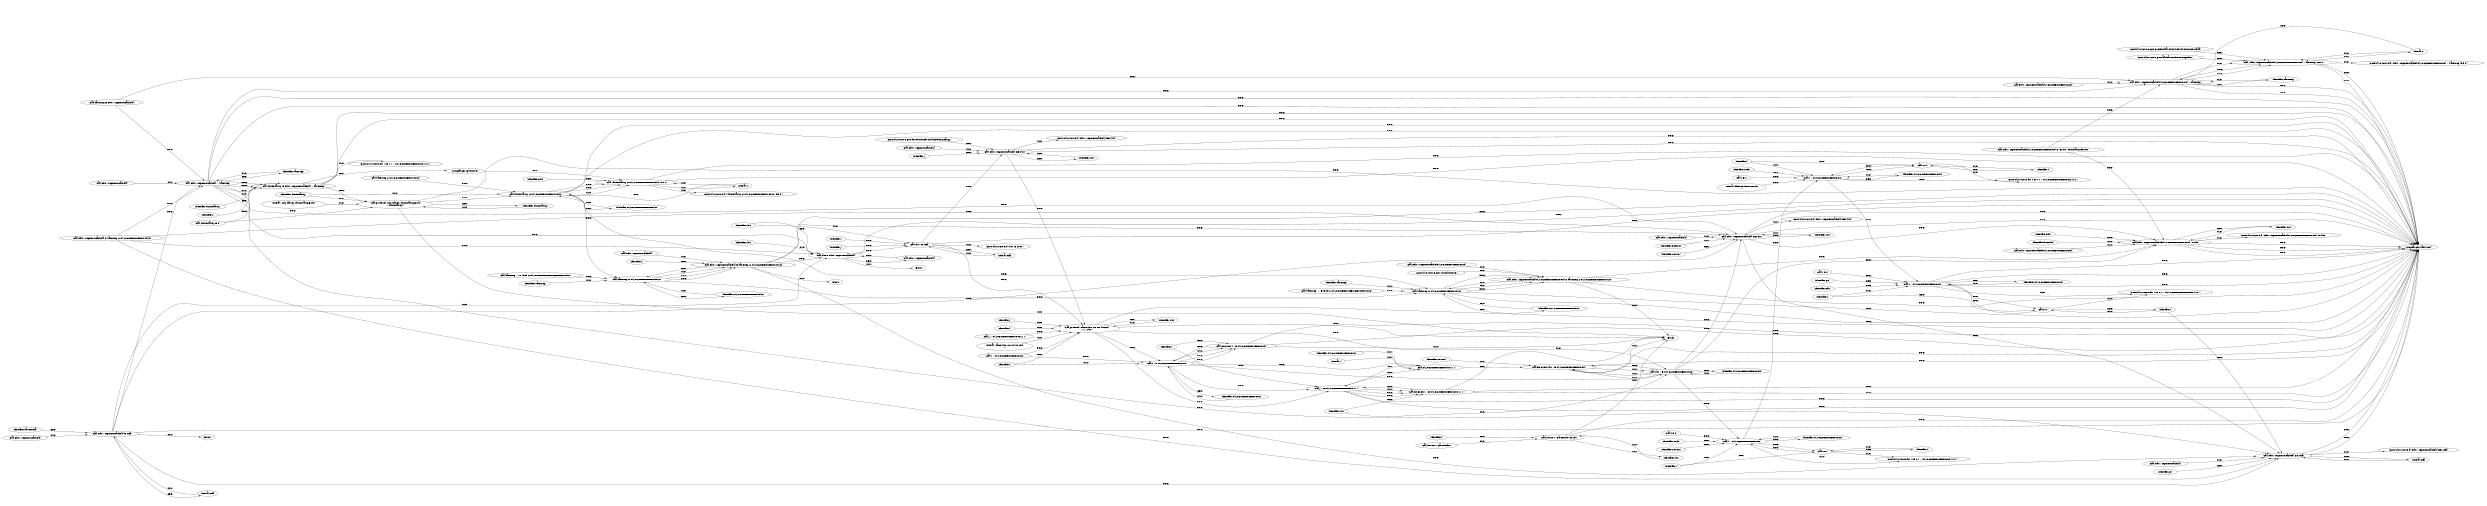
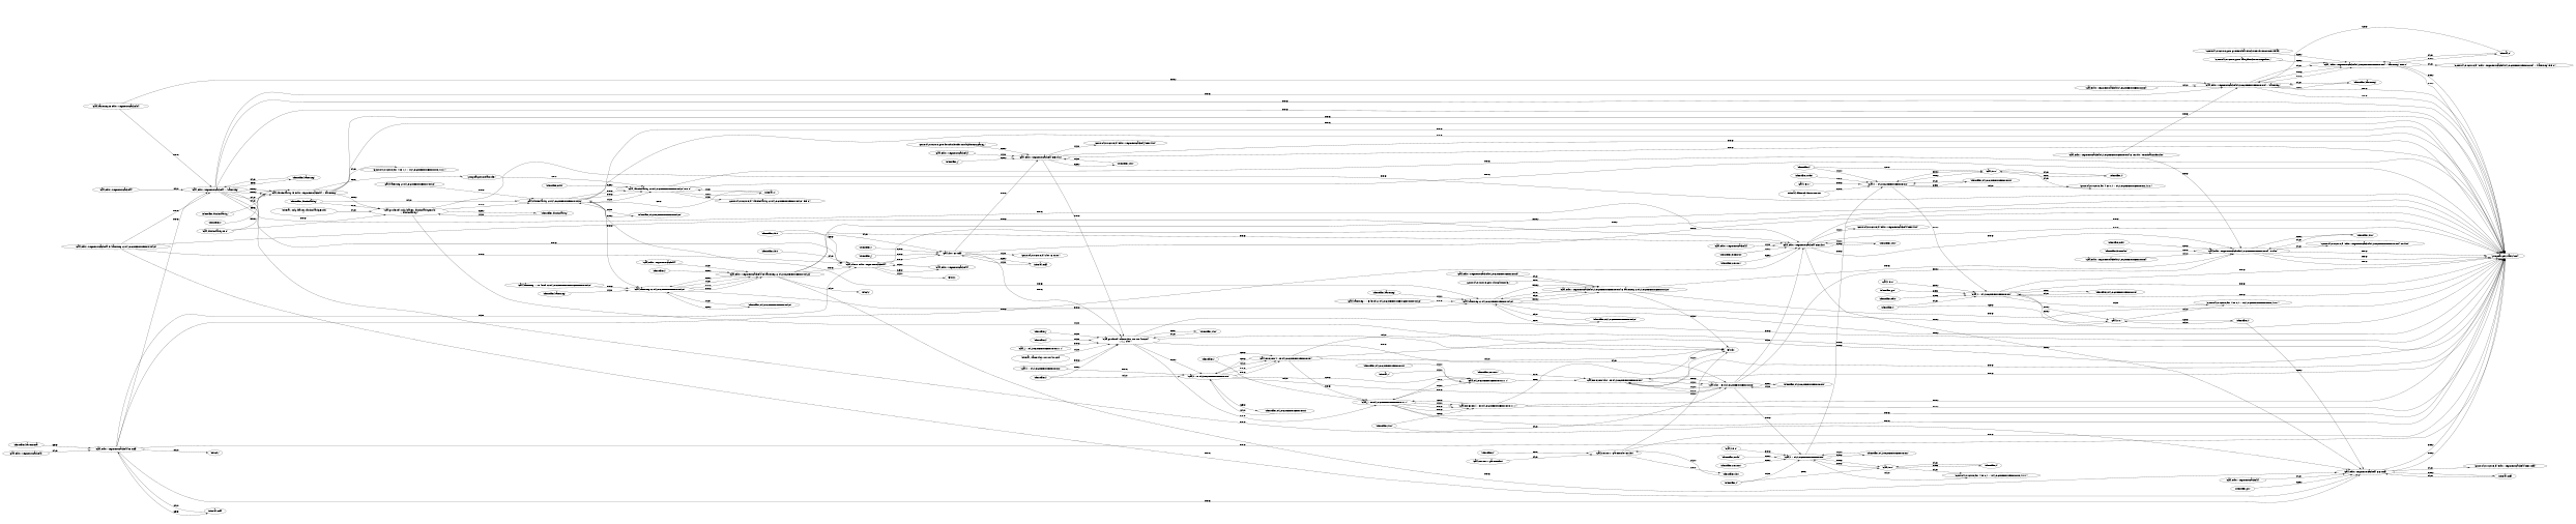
  digraph {
    rankdir=LR
    n1 [label="(Call,edit->segment_cache[i] = 0xff)"]
    n2 [label="(Call,edit->segment_cache[i] ^ base_seg)"]
    n3 [label="(Call,slot = edit->segment_cache[i])"]
    n4 [label="(Call,edit->segment_cache[i] == slot)"]
    n5 [label="(Call,edit->segment_cache[i] == 0xff)"]
    n6 [label="(Literal,0xff)"]
    n7 [label="(Block,)"]
    n8 [label="(JumpTarget,static bool)"]
    n9 [label="(Call,dissimilarity |= edit->segment_cache[i] ^ base_seg)"]
    n10 [label="(Call,edit->segment_cache[ASSOC_ARRAY_FAN_OUT] ^ base_seg)"]
    n11 [label="(Identifier,base_seg)"]
    n12 [label="(Call,slot != 0xff)"]
    n13 [label="(Call,edit->segment_cache[i])"]
    n14 [label="(Block,)"]
    n15 [label="(Call,edit->segment_cache[ASSOC_ARRAY_FAN_OUT] != slot)"]
    n16 [label="(ControlStructure,if (edit->segment_cache[i] == slot))"]
    n17 [label="(Identifier,slot)"]
    n18 [label="(ControlStructure,if (edit->segment_cache[i] == 0xff))"]
    n19 [label="(Literal,0xff)"]
    n20 [label="(Call,pr_devel(\"only leaves; dissimilarity=%lx\n\", dissimilarity))"]
    n21 [label="(ControlStructure,for (i = 1; i < ASSOC_ARRAY_FAN_OUT; i++))"]
-   n22 [label="(JumpTarget,split_node:)"]
+   n22 [label="(JumpTarget,meta_node:)"]
    n23 [label="(Call,(edit->segment_cache[ASSOC_ARRAY_FAN_OUT] ^ base_seg) == 0)"]
    n24 [label="(Identifier,base_seg)"]
    n25 [label="(Call,dissimilarity & ASSOC_ARRAY_FAN_MASK)"]
    n26 [label="(Identifier,dissimilarity)"]
    n27 [label="(Block,)"]
    n28 [label="(Call,(dissimilarity & ASSOC_ARRAY_FAN_MASK) == 0)"]
    n29 [label="(Call,base_seg & ASSOC_ARRAY_FAN_MASK)"]
    n30 [label="(Call,base_seg & ASSOC_ARRAY_FAN_MASK)"]
    n31 [label="(Identifier,ASSOC_ARRAY_FAN_MASK)"]
    n32 [label="(Literal,0)"]
    n33 [label="(ControlStructure,if ((dissimilarity & ASSOC_ARRAY_FAN_MASK) == 0))"]
    n34 [label="(Call,edit->segment_cache[i] = base_seg & ASSOC_ARRAY_FAN_MASK)"]
    n35 [label="(Identifier,ASSOC_ARRAY_FAN_MASK)"]
    n36 [label="(Call,edit->segment_cache[ASSOC_ARRAY_FAN_OUT] = base_seg & ASSOC_ARRAY_FAN_MASK)"]
    n37 [label="(Identifier,ASSOC_ARRAY_FAN_MASK)"]
    n38 [label="(Block,)"]
    n39 [label="(Call,edit->segment_cache[j] == slot)"]
    n40 [label="(Call,pr_devel(\"same slot: %x %x [%02x]\n\", i, j, slot))"]
    n41 [label="(ControlStructure,if (slot != 0not))"]
    n42 [label="(Literal,0xff)"]
    n43 [label="(ControlStructure,if (edit->segment_cache[j] == slot))"]
    n44 [label="(Identifier,slot)"]
    n45 [label="(Call,i >= ASSOC_ARRAY_FAN_OUT)"]
    n46 [label="(Call,j >= ASSOC_ARRAY_FAN_OUT + 1)"]
    n47 [label="(Call,slot >= ASSOC_ARRAY_FAN_OUT)"]
    n48 [label="(Identifier,slot)"]
    n49 [label="(Call,BUG_ON(i >= ASSOC_ARRAY_FAN_OUT))"]
    n50 [label="(Call,ASSOC_ARRAY_FAN_OUT + 1)"]
    n51 [label="(Identifier,ASSOC_ARRAY_FAN_OUT)"]
    n52 [label="(Call,BUG_ON(j >= ASSOC_ARRAY_FAN_OUT + 1))"]
    n53 [label="(Call,BUG_ON(slot >= ASSOC_ARRAY_FAN_OUT))"]
    n54 [label="(Call,i < ASSOC_ARRAY_FAN_OUT)"]
    n55 [label="(Identifier,ASSOC_ARRAY_FAN_OUT)"]
    n56 [label="(Literal,1)"]
    n57 [label="(Call,new_n1->parent_slot = slot)"]
    n58 [label="(Identifier,slot)"]
    n59 [label="(Call,i++)"]
    n60 [label="(Call,i < ASSOC_ARRAY_FAN_OUT)"]
    n61 [label="(ControlStructure,for (i = 0; i < ASSOC_ARRAY_FAN_OUT; i++))"]
    n62 [label="(Identifier,ASSOC_ARRAY_FAN_OUT)"]
    n63 [label="(Identifier,slot)"]
    n64 [label="(ControlStructure,if (edit->segment_cache[ASSOC_ARRAY_FAN_OUT] != slot))"]
    n65 [label="(Identifier,i)"]
    n66 [label="(Call,i++)"]
    n67 [label="(Call,i < ASSOC_ARRAY_FAN_OUT)"]
    n68 [label="(ControlStructure,for (i = 0; i < ASSOC_ARRAY_FAN_OUT; i++))"]
    n69 [label="(Identifier,ASSOC_ARRAY_FAN_OUT)"]
    n70 [label="(Identifier,i)"]
    n71 [label="(Call,i++)"]
    n72 [label="(ControlStructure,for (i = 0; i < ASSOC_ARRAY_FAN_OUT; i++))"]
    n73 [label="(Identifier,ASSOC_ARRAY_FAN_OUT)"]
    n74 [label="(Identifier,i)"]
    n75 [label="(ControlStructure,if ((edit->segment_cache[ASSOC_ARRAY_FAN_OUT] ^ base_seg) == 0))"]
    n76 [label="(Literal,0)"]
    n77 [label="(Identifier,j)"]
    n78 [label="(Call,i < ASSOC_ARRAY_FAN_OUT)"]
    n79 [label="(Identifier,node)"]
    n80 [label="(Identifier,i)"]
    n81 [label="(Identifier,edit)"]
    n82 [label="(ControlStructure,goto found_slot_for_multiple_occupancy;)"]
    n83 [label="(Identifier,i)"]
    n84 [label="(Identifier,node)"]
    n85 [label="(Identifier,new_n1)"]
    n86 [label="(ControlStructure,goto present_leaves_cluster_but_not_new_leaf;)"]
    n87 [label="(Identifier,i)"]
    n88 [label="(Call,i = 0)"]
    n89 [label="(Identifier,base_seg)"]
    n90 [label="(Identifier,i)"]
    n91 [label="(Call,edit->segment_cache[i])"]
    n92 [label="(Call,edit->segment_cache[ASSOC_ARRAY_FAN_OUT] = result->terminal_node.slot)"]
    n93 [label="(Identifier,have_meta)"]
    n94 [label="(Call,edit->segment_cache[i])"]
    n95 [label="(Call,j < ASSOC_ARRAY_FAN_OUT + 1)"]
    n96 [label="(Call,edit->segment_cache[j])"]
    n97 [label="(Call,edit->segment_cache[ASSOC_ARRAY_FAN_OUT])"]
    n98 [label="(Identifier,new_n0)"]
    n99 [label="(Call,new_n1->parent_slot)"]
    n100 [label="(Literal,\"only leaves; dissimilarity=%lx\n\")"]
    n101 [label="(Call,edit->segment_cache[ASSOC_ARRAY_FAN_OUT])"]
    n102 [label="(Call,edit->segment_cache[i])"]
    n103 [label="(Identifier,edit)"]
    n104 [label="(Identifier,dissimilarity)"]
    n105 [label="(Identifier,slot)"]
    n106 [label="(Literal,\"same slot: %x %x [%02x]\n\")"]
    n107 [label="(Call,base_seg = edit->segment_cache[0])"]
    n108 [label="(Identifier,new_n1)"]
    n109 [label="(Identifier,free_slot)"]
    n110 [label="(Identifier,j)"]
    n111 [label="(Identifier,ASSOC_ARRAY_FAN_OUT)"]
    n112 [label="(Identifier,j)"]
    n113 [label="(Call,i = 0)"]
    n114 [label="(Identifier,i)"]
    n115 [label="(Identifier,base_seg)"]
    n116 [label="(Call,base_seg >>= level & ASSOC_ARRAY_KEY_CHUNK_MASK)"]
    n117 [label="(Identifier,i)"]
    n118 [label="(Literal,\"filtered: f=%x n=%x\n\")"]
    n119 [label="(Identifier,slot)"]
    n120 [label="(Call,edit->segment_cache[i] = base_seg & ASSOC_ARRAY_FAN_MASK)"]
    n121 [label="(Call,base_seg >>= level & ASSOC_ARRAY_KEY_CHUNK_MASK)"]
    n122 [label="(Call,edit->segment_cache[i])"]
    n123 [label="(Identifier,dissimilarity)"]
    n124 [label="(Call,edit->segment_cache[i])"]
    n125 [label="(Call,i = 0)"]
    n126 [label="(Identifier,slot)"]
    n127 [label="(Call,edit->segment_cache[ASSOC_ARRAY_FAN_OUT])"]
    n128 [label="(Identifier,i)"]
    n129 [label="(Identifier,i)"]
    n130 [label="(Identifier,ptr)"]
    n131 [label="(ControlStructure,goto do_split_node;)"]
    n132 [label="(Call,base_seg & ASSOC_ARRAY_FAN_MASK)"]
    n133 [label="(Identifier,edit)"]
    n134 [label="(Call,dissimilarity = 0)"]
    n135 [label="(Identifier,i)"]
    n136 [label="(Identifier,free_slot)"]
    n137 [label="(Identifier,j)"]
    n138 [label="(Identifier,ptr)"]
-   n139 [label="(ControlStructure,goto all_leaves_cluster_together;)"]
+   n139 [label="(ControlStructure,goto all_split_cluster_together;)"]
    n1 -> n2 [label="DDG: "]
    n1 -> n3 [label="AST: "]
    n1 -> n4 [label="DDG: "]
    n1 -> n5 [label="DDG: "]
    n1 -> n6 [label="CFG: "]
    n1 -> n7 [label="AST: "]
    n1 -> n8 [label="DDG: "]
    n2 -> n3 [label="DDG: "]
    n2 -> n4 [label="DDG: "]
    n2 -> n5 [label="DDG: "]
    n2 -> n8 [label="DDG: "]
    n2 -> n8 [label="DDG: "]
    n2 -> n9 [label="AST: "]
    n2 -> n9 [label="DDG: "]
    n2 -> n9 [label="DDG: "]
    n2 -> n10 [label="DDG: "]
    n2 -> n11 [label="CFG: "]
    n3 -> n8 [label="DDG: "]
    n3 -> n12 [label="DDG: "]
    n3 -> n13 [label="CFG: "]
    n3 -> n14 [label="AST: "]
    n4 -> n5 [label="DDG: "]
    n4 -> n8 [label="DDG: "]
    n4 -> n8 [label="DDG: "]
    n4 -> n15 [label="DDG: "]
    n4 -> n16 [label="AST: "]
    n4 -> n17 [label="CFG: "]
    n5 -> n8 [label="DDG: "]
    n5 -> n8 [label="DDG: "]
    n5 -> n18 [label="AST: "]
    n5 -> n19 [label="CFG: "]
    n6 -> n1 [label="AST: "]
    n9 -> n8 [label="DDG: "]
    n9 -> n8 [label="DDG: "]
    n9 -> n20 [label="DDG: "]
    n9 -> n21 [label="AST: "]
    n9 -> n22 [label="CFG: "]
    n10 -> n8 [label="DDG: "]
    n10 -> n8 [label="DDG: "]
    n10 -> n23 [label="AST: "]
    n10 -> n23 [label="DDG: "]
    n10 -> n23 [label="DDG: "]
    n10 -> n24 [label="CFG: "]
    n11 -> n2 [label="AST: "]
    n12 -> n8 [label="DDG: "]
    n12 -> n39 [label="DDG: "]
    n12 -> n40 [label="DDG: "]
    n12 -> n41 [label="AST: "]
    n12 -> n42 [label="CFG: "]
    n13 -> n3 [label="AST: "]
    n15 -> n8 [label="DDG: "]
    n15 -> n8 [label="DDG: "]
    n15 -> n8 [label="DDG: "]
    n15 -> n63 [label="CFG: "]
    n15 -> n64 [label="AST: "]
    n17 -> n4 [label="AST: "]
    n19 -> n5 [label="AST: "]
    n20 -> n8 [label="DDG: "]
    n20 -> n25 [label="DDG: "]
    n20 -> n26 [label="CFG: "]
    n20 -> n27 [label="AST: "]
    n22 -> n28 [label="CFG: "]
    n23 -> n8 [label="DDG: "]
    n23 -> n8 [label="DDG: "]
    n23 -> n75 [label="AST: "]
    n23 -> n76 [label="CFG: "]
    n24 -> n10 [label="AST: "]
    n25 -> n8 [label="DDG: "]
    n25 -> n8 [label="DDG: "]
    n25 -> n28 [label="AST: "]
    n25 -> n28 [label="DDG: "]
    n25 -> n28 [label="DDG: "]
    n25 -> n29 [label="DDG: "]
    n25 -> n30 [label="DDG: "]
    n25 -> n31 [label="CFG: "]
    n26 -> n20 [label="AST: "]
    n28 -> n8 [label="DDG: "]
    n28 -> n8 [label="DDG: "]
    n28 -> n32 [label="CFG: "]
    n28 -> n33 [label="AST: "]
    n29 -> n30 [label="DDG: "]
    n29 -> n34 [label="AST: "]
    n29 -> n34 [label="DDG: "]
    n29 -> n34 [label="DDG: "]
    n29 -> n35 [label="CFG: "]
    n30 -> n8 [label="DDG: "]
    n30 -> n8 [label="DDG: "]
    n30 -> n36 [label="AST: "]
    n30 -> n36 [label="DDG: "]
    n30 -> n36 [label="DDG: "]
    n30 -> n37 [label="CFG: "]
    n31 -> n25 [label="AST: "]
    n32 -> n25 [label="CFG: "]
    n32 -> n28 [label="AST: "]
    n34 -> n3 [label="DDG: "]
    n34 -> n4 [label="DDG: "]
    n34 -> n5 [label="DDG: "]
    n34 -> n8 [label="DDG: "]
    n34 -> n29 [label="CFG: "]
    n34 -> n38 [label="AST: "]
    n35 -> n29 [label="AST: "]
    n36 -> n8 [label="DDG: "]
    n36 -> n15 [label="DDG: "]
    n36 -> n27 [label="AST: "]
    n36 -> n30 [label="CFG: "]
    n37 -> n30 [label="AST: "]
    n39 -> n8 [label="DDG: "]
    n39 -> n8 [label="DDG: "]
    n39 -> n40 [label="DDG: "]
    n39 -> n43 [label="AST: "]
    n39 -> n44 [label="CFG: "]
    n40 -> n8 [label="DDG: "]
    n40 -> n27 [label="AST: "]
    n40 -> n45 [label="DDG: "]
    n40 -> n46 [label="DDG: "]
    n40 -> n47 [label="DDG: "]
    n40 -> n48 [label="CFG: "]
    n42 -> n12 [label="AST: "]
    n44 -> n39 [label="AST: "]
-   n45 -> n46 [label="DDG: "]
+   n49 -> n46 [label="DDG: "]
    n45 -> n47 [label="DDG: "]
    n45 -> n49 [label="AST: "]
    n45 -> n49 [label="DDG: "]
    n45 -> n49 [label="DDG: "]
    n45 -> n50 [label="CFG: "]
    n45 -> n51 [label="CFG: "]
    n46 -> n8 [label="DDG: "]
    n46 -> n8 [label="DDG: "]
    n46 -> n50 [label="CFG: "]
    n46 -> n52 [label="AST: "]
    n46 -> n52 [label="DDG: "]
    n46 -> n52 [label="DDG: "]
-   n47 -> n4 [label="DDG: "]
+   n47 -> n4 [label="AST: "]
    n47 -> n15 [label="DDG: "]
    n47 -> n53 [label="AST: "]
    n47 -> n53 [label="DDG: "]
    n47 -> n53 [label="DDG: "]
    n47 -> n54 [label="DDG: "]
    n47 -> n55 [label="CFG: "]
    n48 -> n40 [label="AST: "]
    n49 -> n8 [label="DDG: "]
    n49 -> n8 [label="DDG: "]
    n49 -> n27 [label="AST: "]
    n49 -> n45 [label="CFG: "]
    n50 -> n46 [label="AST: "]
    n50 -> n53 [label="CFG: "]
    n51 -> n45 [label="AST: "]
    n52 -> n8 [label="DDG: "]
    n52 -> n8 [label="DDG: "]
    n52 -> n27 [label="AST: "]
    n52 -> n46 [label="CFG: "]
    n53 -> n8 [label="DDG: "]
    n53 -> n8 [label="DDG: "]
    n53 -> n27 [label="AST: "]
    n53 -> n47 [label="AST: "]
    n54 -> n59 [label="DDG: "]
    n54 -> n60 [label="DDG: "]
    n54 -> n61 [label="AST: "]
    n54 -> n62 [label="CFG: "]
    n55 -> n47 [label="AST: "]
    n56 -> n50 [label="AST: "]
    n57 -> n8 [label="DDG: "]
    n57 -> n27 [label="AST: "]
    n57 -> n58 [label="CFG: "]
    n58 -> n57 [label="AST: "]
    n59 -> n54 [label="DDG: "]
    n59 -> n61 [label="AST: "]
    n59 -> n65 [label="CFG: "]
    n60 -> n66 [label="DDG: "]
    n60 -> n67 [label="DDG: "]
    n60 -> n68 [label="AST: "]
    n60 -> n69 [label="CFG: "]
    n62 -> n54 [label="AST: "]
    n63 -> n15 [label="AST: "]
    n65 -> n59 [label="AST: "]
    n66 -> n60 [label="DDG: "]
    n66 -> n68 [label="AST: "]
    n66 -> n70 [label="CFG: "]
    n67 -> n8 [label="DDG: "]
    n67 -> n8 [label="DDG: "]
    n67 -> n8 [label="DDG: "]
    n67 -> n71 [label="DDG: "]
    n67 -> n72 [label="AST: "]
    n67 -> n73 [label="CFG: "]
    n69 -> n60 [label="AST: "]
    n70 -> n66 [label="AST: "]
    n71 -> n67 [label="DDG: "]
    n71 -> n72 [label="AST: "]
    n71 -> n74 [label="CFG: "]
    n73 -> n67 [label="AST: "]
    n74 -> n5 [label="CFG: "]
    n74 -> n71 [label="AST: "]
    n76 -> n10 [label="CFG: "]
    n76 -> n23 [label="AST: "]
    n77 -> n12 [label="CFG: "]
    n78 -> n40 [label="DDG: "]
    n78 -> n45 [label="DDG: "]
    n79 -> n60 [label="CFG: "]
    n80 -> n54 [label="AST: "]
    n80 -> n59 [label="CFG: "]
    n81 -> n67 [label="CFG: "]
    n82 -> n39 [label="CFG: "]
    n83 -> n40 [label="AST: "]
    n84 -> n54 [label="CFG: "]
    n85 -> n4 [label="CFG: "]
    n86 -> n23 [label="CFG: "]
    n87 -> n60 [label="AST: "]
    n87 -> n66 [label="CFG: "]
    n88 -> n60 [label="DDG: "]
    n89 -> n30 [label="AST: "]
    n90 -> n34 [label="CFG: "]
    n91 -> n2 [label="AST: "]
    n92 -> n10 [label="DDG: "]
    n92 -> n15 [label="DDG: "]
    n93 -> n1 [label="CFG: "]
    n94 -> n4 [label="AST: "]
    n95 -> n40 [label="DDG: "]
    n96 -> n39 [label="AST: "]
    n97 -> n36 [label="AST: "]
    n98 -> n54 [label="CFG: "]
    n99 -> n57 [label="AST: "]
    n100 -> n20 [label="AST: "]
    n101 -> n10 [label="AST: "]
    n102 -> n34 [label="AST: "]
    n103 -> n28 [label="CFG: "]
    n104 -> n20 [label="CFG: "]
    n104 -> n25 [label="AST: "]
    n105 -> n47 [label="AST: "]
    n105 -> n52 [label="CFG: "]
    n106 -> n40 [label="AST: "]
    n107 -> n2 [label="DDG: "]
    n107 -> n10 [label="DDG: "]
    n108 -> n53 [label="CFG: "]
    n109 -> n15 [label="CFG: "]
    n110 -> n39 [label="CFG: "]
    n111 -> n50 [label="AST: "]
    n112 -> n46 [label="AST: "]
    n112 -> n49 [label="CFG: "]
    n113 -> n54 [label="DDG: "]
    n114 -> n9 [label="CFG: "]
    n115 -> n29 [label="AST: "]
    n116 -> n30 [label="DDG: "]
    n117 -> n40 [label="CFG: "]
    n117 -> n45 [label="AST: "]
    n118 -> n60 [label="CFG: "]
    n119 -> n3 [label="AST: "]
    n120 -> n2 [label="DDG: "]
    n120 -> n3 [label="DDG: "]
    n120 -> n4 [label="DDG: "]
    n120 -> n5 [label="DDG: "]
    n121 -> n29 [label="DDG: "]
    n122 -> n1 [label="AST: "]
    n123 -> n9 [label="AST: "]
    n124 -> n5 [label="AST: "]
    n125 -> n67 [label="DDG: "]
    n126 -> n3 [label="CFG: "]
    n126 -> n12 [label="AST: "]
    n127 -> n15 [label="AST: "]
    n128 -> n57 [label="CFG: "]
    n129 -> n67 [label="AST: "]
    n129 -> n71 [label="CFG: "]
    n130 -> n67 [label="CFG: "]
    n131 -> n36 [label="CFG: "]
    n132 -> n25 [label="DDG: "]
    n133 -> n15 [label="CFG: "]
    n134 -> n9 [label="DDG: "]
    n134 -> n20 [label="DDG: "]
    n135 -> n12 [label="CFG: "]
    n136 -> n4 [label="CFG: "]
    n137 -> n40 [label="AST: "]
    n138 -> n5 [label="CFG: "]
    n139 -> n23 [label="CFG: "]
  }
